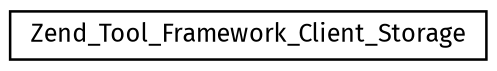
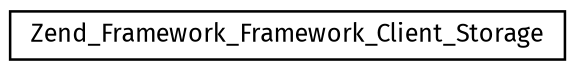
  digraph {
    rankdir=TB
    fontname="Fira Sans"
-   n1 [color=black fillcolor=white fontname="Fira Sans" fontsize=10 height=0.2 label=Zend_Tool_Framework_Client_Storage shape=record style=filled width=0.4]
+   n1 [color=black fillcolor=white fontname="Fira Sans" fontsize=10 height=0.2 label=Zend_Framework_Framework_Client_Storage shape=record style=filled width=0.4]
  }
